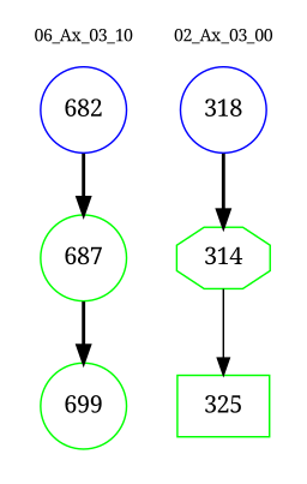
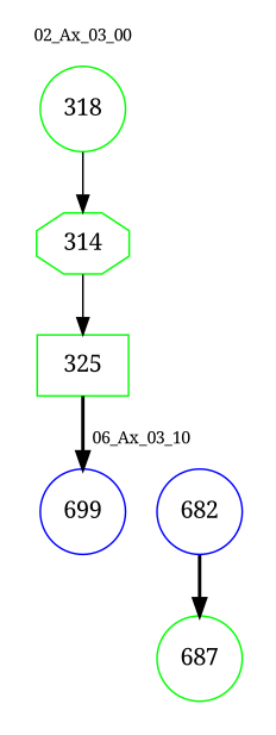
  digraph {
    fontname="Noto Serif"
    node [color=green fontname="Noto Serif" shape=circle]
    edge [color=black fontname="Noto Serif" style=bold]
    n1 [color=blue label=682]
    n2 [label=687]
-   n3 [label=699]
-   n4 [color=blue label=318]
+   n3 [color=blue label=699]
+   n4 [label=318]
    n5 [label=314 shape=octagon]
    n6 [label=325 shape=box]
    subgraph cluster_1 {
      color=white
      fontsize=10
      label="06_Ax_03_10"
      n1
      n2
      n3
    }
    subgraph cluster_2 {
      color=white
      fontsize=10
      label="02_Ax_03_00"
      n4
      n5
      n6
    }
    n1 -> n2
-   n2 -> n3
-   n4 -> n5
+   n6 -> n3
+   n4 -> n5 [style=solid]
    n5 -> n6 [style=solid]
  }
